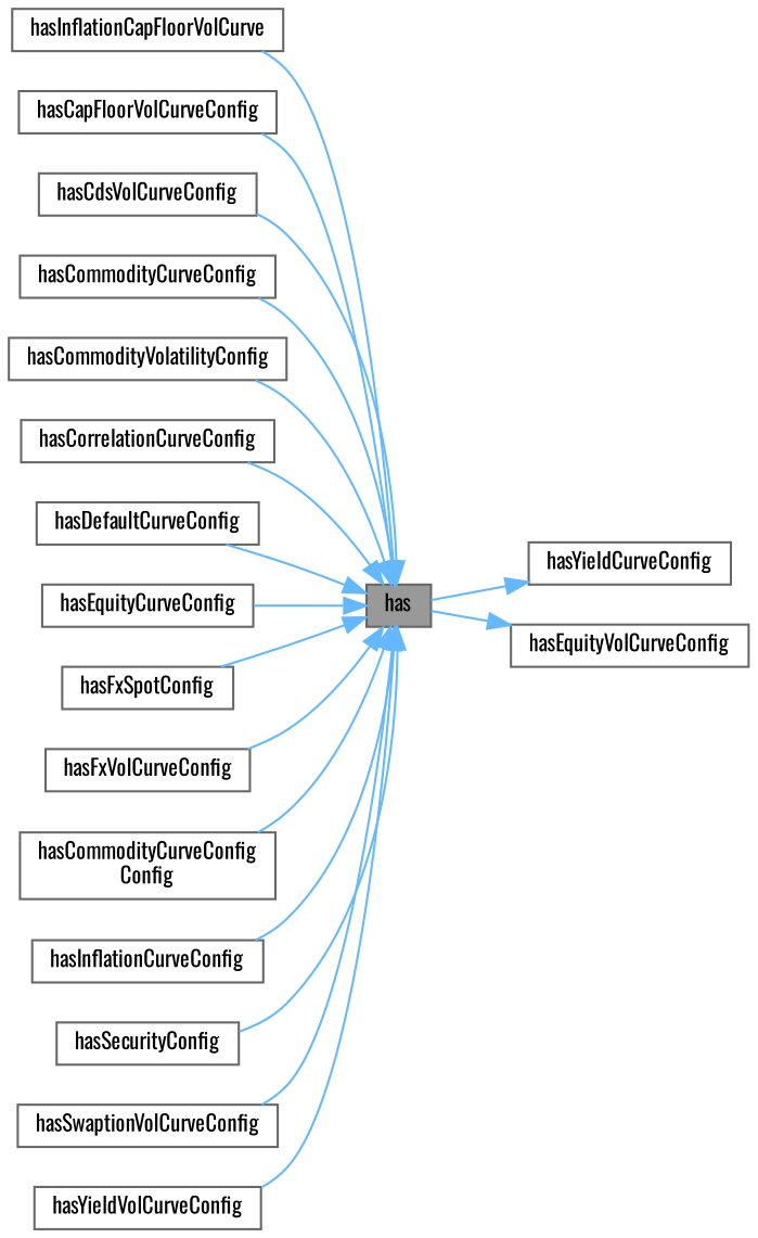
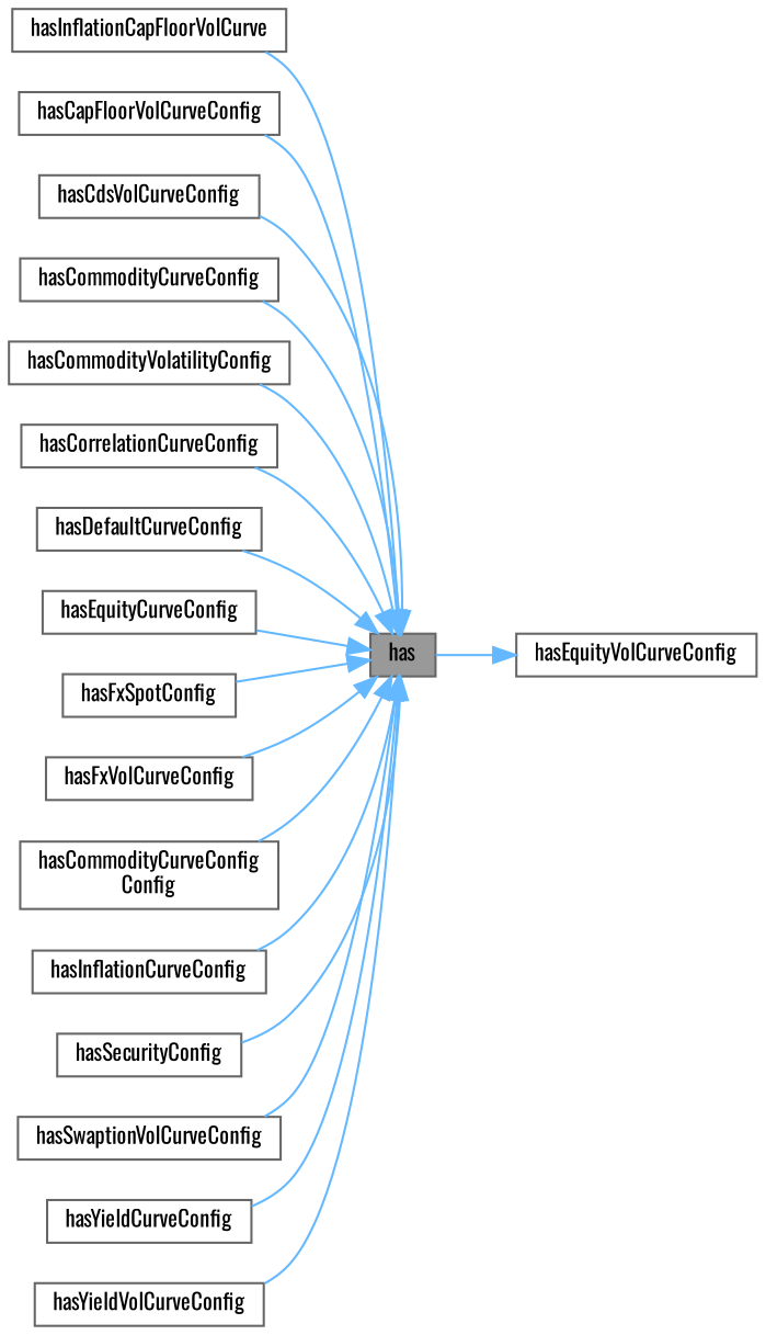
  digraph {
    fontname=Oswald
    rankdir=RL
    node [color=grey40 fillcolor=white fontname=Oswald fontsize=10 shape=box style=filled]
    edge [color=steelblue1 dir=back fontname=Oswald fontsize=10 labelfontname=Helvetica labelfontsize=10 style=solid]
    n1 [color=gray40 fillcolor=grey60 fontcolor=black height=0.2 label=has width=0.4]
    n2 [height=0.2 label=hasInflationCapFloorVolCurve width=0.4]
    n3 [height=0.2 label=hasCapFloorVolCurveConfig width=0.4]
    n4 [height=0.2 label=hasCdsVolCurveConfig width=0.4]
    n5 [height=0.2 label=hasCommodityCurveConfig width=0.4]
    n6 [height=0.2 label=hasCommodityVolatilityConfig width=0.4]
    n7 [height=0.2 label=hasCorrelationCurveConfig width=0.4]
    n8 [height=0.2 label=hasDefaultCurveConfig width=0.4]
    n9 [height=0.2 label=hasEquityCurveConfig width=0.4]
    n10 [height=0.2 label=hasFxSpotConfig width=0.4]
    n11 [height=0.2 label=hasFxVolCurveConfig width=0.4]
    n12 [height=0.2 label="hasCommodityCurveConfig\lConfig" width=0.4]
    n13 [height=0.2 label=hasInflationCurveConfig width=0.4]
    n14 [height=0.2 label=hasSecurityConfig width=0.4]
    n15 [height=0.2 label=hasSwaptionVolCurveConfig width=0.4]
    n16 [height=0.2 label=hasYieldCurveConfig width=0.4]
    n17 [height=0.2 label=hasYieldVolCurveConfig width=0.4]
    n18 [height=0.2 label=hasEquityVolCurveConfig width=0.4]
    n1 -> n2
    n1 -> n3
    n1 -> n4
    n1 -> n5
    n1 -> n6
    n1 -> n7
    n1 -> n8
    n1 -> n9
    n1 -> n10
    n1 -> n11
    n1 -> n12
    n1 -> n13
    n1 -> n14
    n1 -> n15
-   n16 -> n1
+   n1 -> n16
    n1 -> n17
    n18 -> n1
  }
